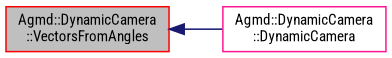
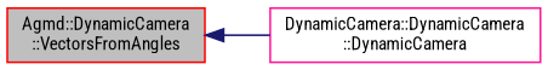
  digraph {
    rankdir=LR
    fontname="Roboto Condensed"
    node [fontname="Roboto Condensed" fontsize=10 shape=record style=filled]
    n1 [color=red fillcolor=grey75 fontcolor=black height=0.2 label="Agmd::DynamicCamera\l::VectorsFromAngles" width=0.4]
-   n2 [color=deeppink fillcolor=white height=0.2 label="Agmd::DynamicCamera\l::DynamicCamera" width=0.4]
+   n2 [color=deeppink fillcolor=white height=0.2 label="DynamicCamera::DynamicCamera\l::DynamicCamera" width=0.4]
    n1 -> n2 [color=midnightblue dir=back fontname="Roboto Condensed" fontsize=10 labelfontname=Helvetica labelfontsize=10 style=solid]
  }
